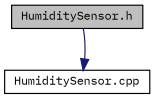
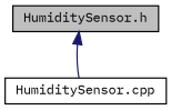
  digraph {
    fontname="IBM Plex Mono"
    node [color=black fontname="IBM Plex Mono" fontsize=10 shape=record style=filled]
    n1 [fillcolor=grey75 fontcolor=black height=0.2 label="HumiditySensor.h" width=0.4]
    n2 [fillcolor=white height=0.2 label="HumiditySensor.cpp" width=0.4]
-   n2 -> n1 [color=midnightblue dir=back fontname="IBM Plex Mono" fontsize=10 labelfontname=Helvetica labelfontsize=10 style=solid]
+   n1 -> n2 [color=midnightblue dir=back fontname="IBM Plex Mono" fontsize=10 labelfontname=Helvetica labelfontsize=10 style=solid]
  }
